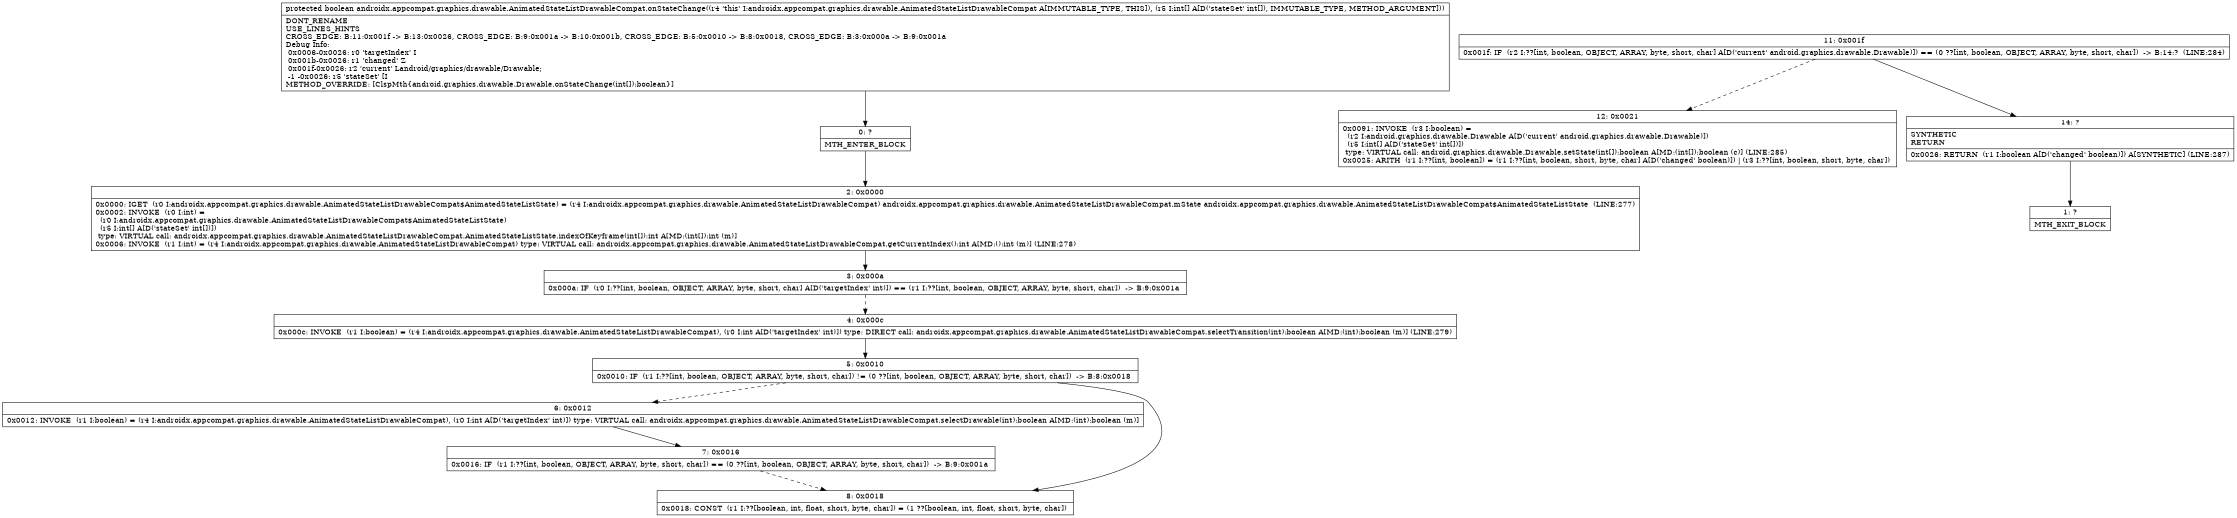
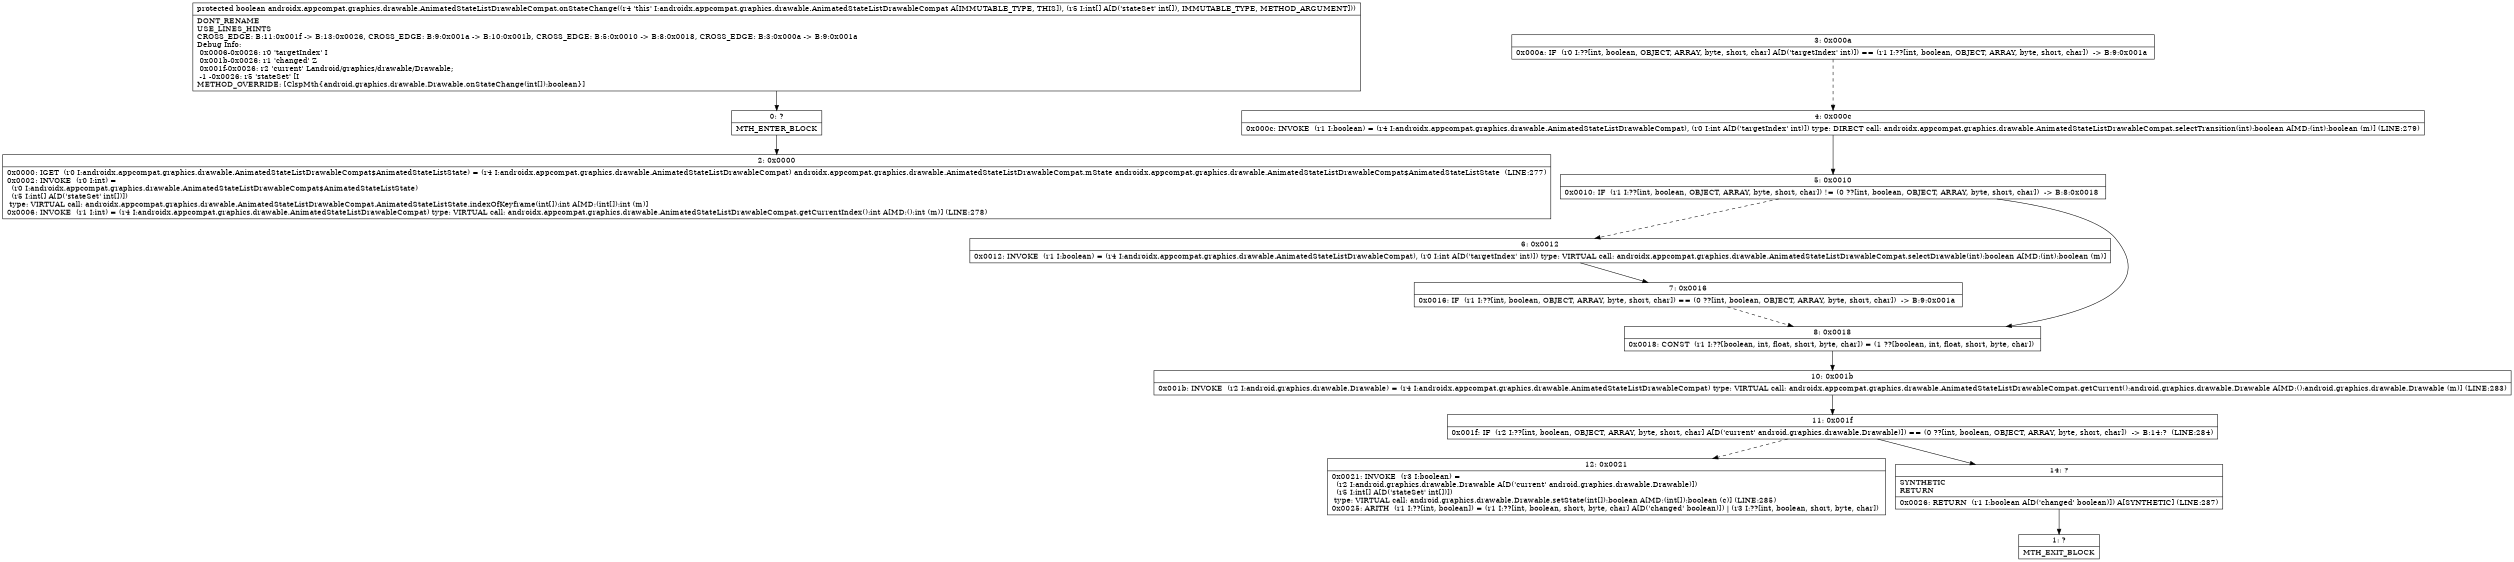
  digraph {
    node [shape=record]
    n1 [label="{0\:\ ?|MTH_ENTER_BLOCK\l}"]
    n2 [label="{2\:\ 0x0000|0x0000: IGET  (r0 I:androidx.appcompat.graphics.drawable.AnimatedStateListDrawableCompat$AnimatedStateListState) = (r4 I:androidx.appcompat.graphics.drawable.AnimatedStateListDrawableCompat) androidx.appcompat.graphics.drawable.AnimatedStateListDrawableCompat.mState androidx.appcompat.graphics.drawable.AnimatedStateListDrawableCompat$AnimatedStateListState  (LINE:277)\l0x0002: INVOKE  (r0 I:int) = \l  (r0 I:androidx.appcompat.graphics.drawable.AnimatedStateListDrawableCompat$AnimatedStateListState)\l  (r5 I:int[] A[D('stateSet' int[])])\l type: VIRTUAL call: androidx.appcompat.graphics.drawable.AnimatedStateListDrawableCompat.AnimatedStateListState.indexOfKeyframe(int[]):int A[MD:(int[]):int (m)]\l0x0006: INVOKE  (r1 I:int) = (r4 I:androidx.appcompat.graphics.drawable.AnimatedStateListDrawableCompat) type: VIRTUAL call: androidx.appcompat.graphics.drawable.AnimatedStateListDrawableCompat.getCurrentIndex():int A[MD:():int (m)] (LINE:278)\l}"]
    n3 [label="{3\:\ 0x000a|0x000a: IF  (r0 I:??[int, boolean, OBJECT, ARRAY, byte, short, char] A[D('targetIndex' int)]) == (r1 I:??[int, boolean, OBJECT, ARRAY, byte, short, char])  \-\> B:9:0x001a \l}"]
    n4 [label="{4\:\ 0x000c|0x000c: INVOKE  (r1 I:boolean) = (r4 I:androidx.appcompat.graphics.drawable.AnimatedStateListDrawableCompat), (r0 I:int A[D('targetIndex' int)]) type: DIRECT call: androidx.appcompat.graphics.drawable.AnimatedStateListDrawableCompat.selectTransition(int):boolean A[MD:(int):boolean (m)] (LINE:279)\l}"]
    n5 [label="{5\:\ 0x0010|0x0010: IF  (r1 I:??[int, boolean, OBJECT, ARRAY, byte, short, char]) != (0 ??[int, boolean, OBJECT, ARRAY, byte, short, char])  \-\> B:8:0x0018 \l}"]
    n6 [label="{6\:\ 0x0012|0x0012: INVOKE  (r1 I:boolean) = (r4 I:androidx.appcompat.graphics.drawable.AnimatedStateListDrawableCompat), (r0 I:int A[D('targetIndex' int)]) type: VIRTUAL call: androidx.appcompat.graphics.drawable.AnimatedStateListDrawableCompat.selectDrawable(int):boolean A[MD:(int):boolean (m)]\l}"]
    n7 [label="{8\:\ 0x0018|0x0018: CONST  (r1 I:??[boolean, int, float, short, byte, char]) = (1 ??[boolean, int, float, short, byte, char]) \l}"]
    n8 [label="{7\:\ 0x0016|0x0016: IF  (r1 I:??[int, boolean, OBJECT, ARRAY, byte, short, char]) == (0 ??[int, boolean, OBJECT, ARRAY, byte, short, char])  \-\> B:9:0x001a \l}"]
+   n9 [label="{10\:\ 0x001b|0x001b: INVOKE  (r2 I:android.graphics.drawable.Drawable) = (r4 I:androidx.appcompat.graphics.drawable.AnimatedStateListDrawableCompat) type: VIRTUAL call: androidx.appcompat.graphics.drawable.AnimatedStateListDrawableCompat.getCurrent():android.graphics.drawable.Drawable A[MD:():android.graphics.drawable.Drawable (m)] (LINE:283)\l}"]
    n10 [label="{11\:\ 0x001f|0x001f: IF  (r2 I:??[int, boolean, OBJECT, ARRAY, byte, short, char] A[D('current' android.graphics.drawable.Drawable)]) == (0 ??[int, boolean, OBJECT, ARRAY, byte, short, char])  \-\> B:14:?  (LINE:284)\l}"]
-   n11 [label="{12\:\ 0x0021|0x0091: INVOKE  (r3 I:boolean) = \l  (r2 I:android.graphics.drawable.Drawable A[D('current' android.graphics.drawable.Drawable)])\l  (r5 I:int[] A[D('stateSet' int[])])\l type: VIRTUAL call: android.graphics.drawable.Drawable.setState(int[]):boolean A[MD:(int[]):boolean (c)] (LINE:285)\l0x0025: ARITH  (r1 I:??[int, boolean]) = (r1 I:??[int, boolean, short, byte, char] A[D('changed' boolean)]) \| (r3 I:??[int, boolean, short, byte, char]) \l}"]
+   n11 [label="{12\:\ 0x0021|0x0021: INVOKE  (r3 I:boolean) = \l  (r2 I:android.graphics.drawable.Drawable A[D('current' android.graphics.drawable.Drawable)])\l  (r5 I:int[] A[D('stateSet' int[])])\l type: VIRTUAL call: android.graphics.drawable.Drawable.setState(int[]):boolean A[MD:(int[]):boolean (c)] (LINE:285)\l0x0025: ARITH  (r1 I:??[int, boolean]) = (r1 I:??[int, boolean, short, byte, char] A[D('changed' boolean)]) \| (r3 I:??[int, boolean, short, byte, char]) \l}"]
    n12 [label="{14\:\ ?|SYNTHETIC\lRETURN\l|0x0026: RETURN  (r1 I:boolean A[D('changed' boolean)]) A[SYNTHETIC] (LINE:287)\l}"]
    n13 [label="{1\:\ ?|MTH_EXIT_BLOCK\l}"]
    n14 [label="{protected boolean androidx.appcompat.graphics.drawable.AnimatedStateListDrawableCompat.onStateChange((r4 'this' I:androidx.appcompat.graphics.drawable.AnimatedStateListDrawableCompat A[IMMUTABLE_TYPE, THIS]), (r5 I:int[] A[D('stateSet' int[]), IMMUTABLE_TYPE, METHOD_ARGUMENT]))  | DONT_RENAME\lUSE_LINES_HINTS\lCROSS_EDGE: B:11:0x001f \-\> B:13:0x0026, CROSS_EDGE: B:9:0x001a \-\> B:10:0x001b, CROSS_EDGE: B:5:0x0010 \-\> B:8:0x0018, CROSS_EDGE: B:3:0x000a \-\> B:9:0x001a\lDebug Info:\l  0x0006\-0x0026: r0 'targetIndex' I\l  0x001b\-0x0026: r1 'changed' Z\l  0x001f\-0x0026: r2 'current' Landroid\/graphics\/drawable\/Drawable;\l  \-1 \-0x0026: r5 'stateSet' [I\lMETHOD_OVERRIDE: [ClspMth\{android.graphics.drawable.Drawable.onStateChange(int[]):boolean\}]\l}"]
    n1 -> n2
-   n2 -> n3
    n3 -> n4 [style=dashed]
    n4 -> n5
    n5 -> n6 [style=dashed]
    n5 -> n7
    n6 -> n8
+   n7 -> n9
    n8 -> n7 [style=dashed]
+   n9 -> n10
    n10 -> n11 [style=dashed]
    n10 -> n12
    n12 -> n13
    n14 -> n1
  }
